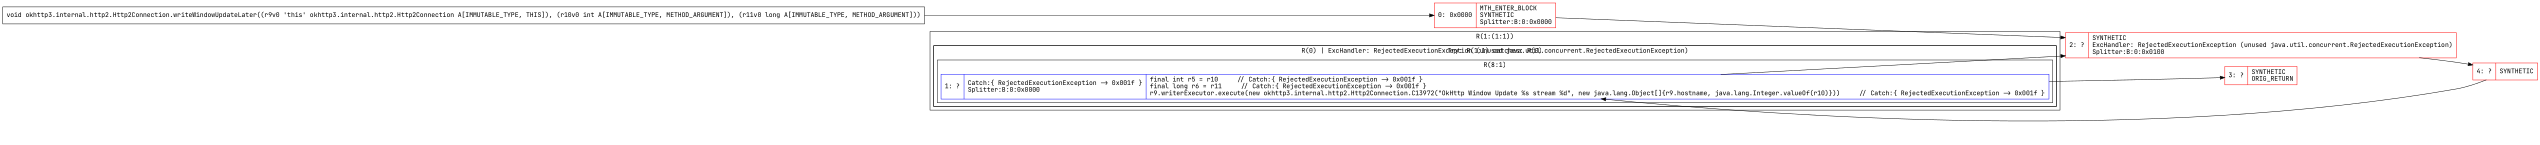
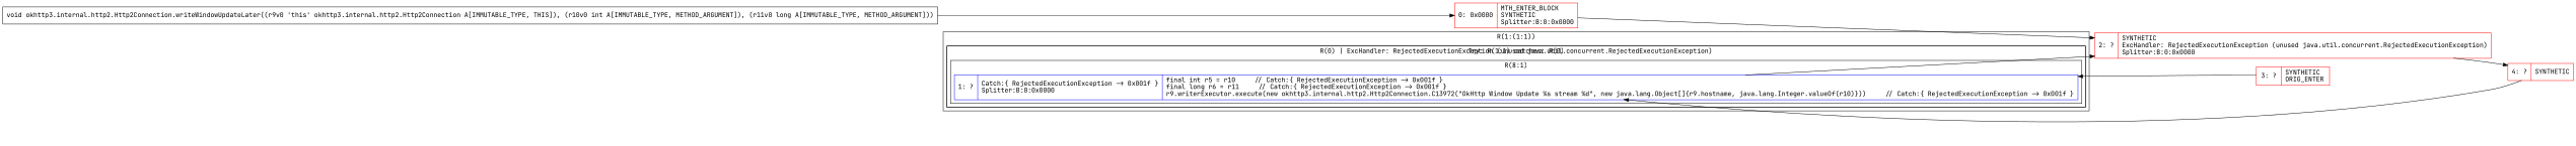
  digraph {
    fontname="JetBrains Mono"
    rankdir=LR
    node [color=red fontname="JetBrains Mono" shape=record]
    edge [fontname="JetBrains Mono"]
    n1 [color=blue label="{1\:\ ?|Catch:\{ RejectedExecutionException \-\> 0x001f \}\lSplitter:B:0:0x0000\l|final int r5 = r10     \/\/ Catch:\{ RejectedExecutionException \-\> 0x001f \}\lfinal long r6 = r11     \/\/ Catch:\{ RejectedExecutionException \-\> 0x001f \}\lr9.writerExecutor.execute(new okhttp3.internal.http2.Http2Connection.C13972(\"OkHttp Window Update %s stream %d\", new java.lang.Object[]\{r9.hostname, java.lang.Integer.valueOf(r10)\}))     \/\/ Catch:\{ RejectedExecutionException \-\> 0x001f \}\l}"]
-   n2 [label="{2\:\ ?|SYNTHETIC\lExcHandler: RejectedExecutionException (unused java.util.concurrent.RejectedExecutionException)\lSplitter:B:0:0x0100\l}"]
-   n3 [label="{3\:\ ?|SYNTHETIC\lORIG_RETURN\l}"]
+   n2 [label="{2\:\ ?|SYNTHETIC\lExcHandler: RejectedExecutionException (unused java.util.concurrent.RejectedExecutionException)\lSplitter:B:0:0x0000\l}"]
+   n3 [label="{3\:\ ?|SYNTHETIC\lORIG_ENTER\l}"]
    n4 [label="{4\:\ ?|SYNTHETIC\l}"]
    n5 [label="{0\:\ 0x0000|MTH_ENTER_BLOCK\lSYNTHETIC\lSplitter:B:0:0x0000\l}"]
    n6 [label="{void okhttp3.internal.http2.Http2Connection.writeWindowUpdateLater((r9v0 'this' okhttp3.internal.http2.Http2Connection A[IMMUTABLE_TYPE, THIS]), (r10v0 int A[IMMUTABLE_TYPE, METHOD_ARGUMENT]), (r11v0 long A[IMMUTABLE_TYPE, METHOD_ARGUMENT])) }" color=""]
    subgraph cluster_1 {
      label="R(1:(1:1))"
      subgraph cluster_2 {
        label="Try: R(1:1) catches: R(0)"
        subgraph cluster_3 {
          label="R(8:1)"
          n1
        }
        subgraph cluster_4 {
          label="R(0) | ExcHandler: RejectedExecutionException (unused java.util.concurrent.RejectedExecutionException)\l"
        }
      }
    }
    subgraph cluster_5 {
      label="R(0) | ExcHandler: RejectedExecutionException (unused java.util.concurrent.RejectedExecutionException)\l"
    }
    n1 -> n2
-   n1 -> n3
+   n3 -> n1
    n2 -> n4
    n4 -> n1
    n5 -> n2
    n6 -> n5
  }
